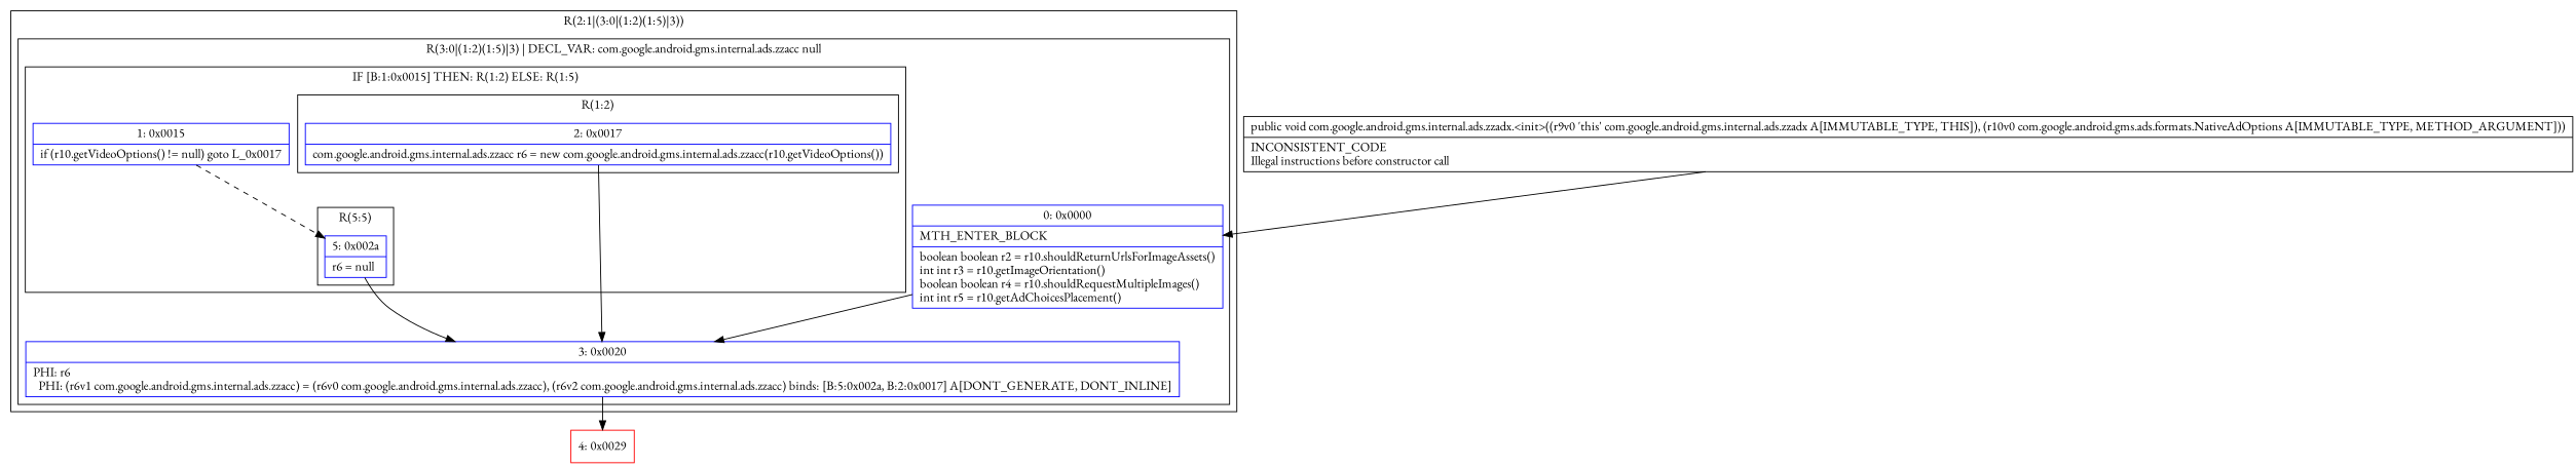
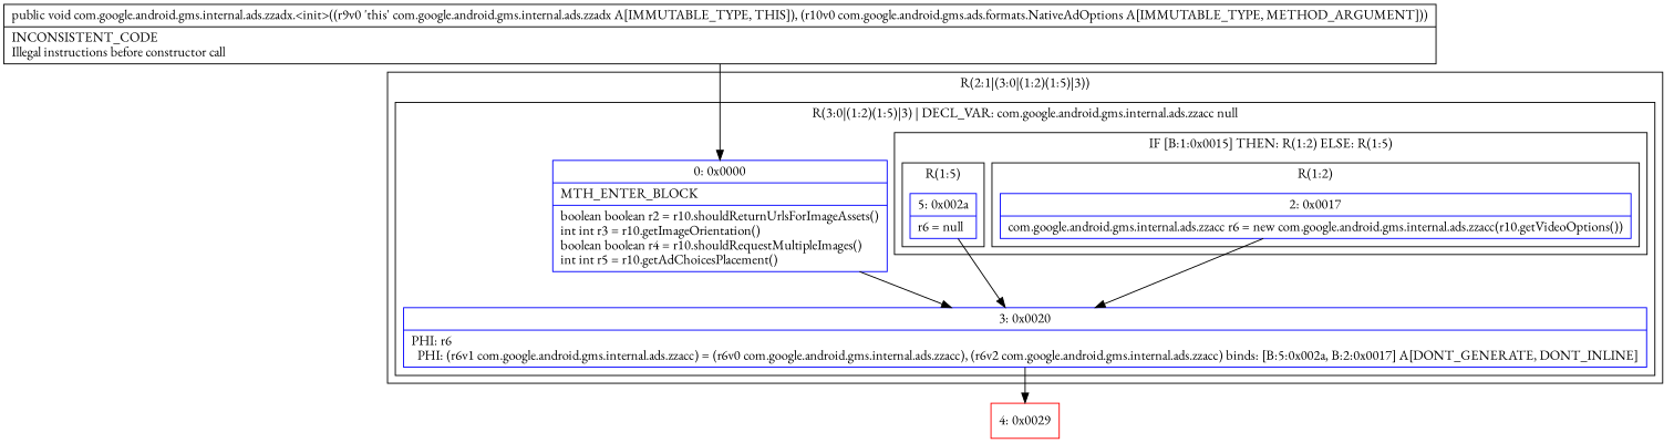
  digraph {
    fontname="EB Garamond"
    node [color=blue fontname="EB Garamond" shape=record]
    edge [fontname="EB Garamond"]
    n1 [label="{2\:\ 0x0017|com.google.android.gms.internal.ads.zzacc r6 = new com.google.android.gms.internal.ads.zzacc(r10.getVideoOptions())\l}"]
    n2 [label="{5\:\ 0x002a|r6 = null\l}"]
-   n3 [label="{1\:\ 0x0015|if (r10.getVideoOptions() != null) goto L_0x0017\l}"]
    n4 [label="{0\:\ 0x0000|MTH_ENTER_BLOCK\l|boolean boolean r2 = r10.shouldReturnUrlsForImageAssets()\lint int r3 = r10.getImageOrientation()\lboolean boolean r4 = r10.shouldRequestMultipleImages()\lint int r5 = r10.getAdChoicesPlacement()\l}"]
    n5 [label="{3\:\ 0x0020|PHI: r6 \l  PHI: (r6v1 com.google.android.gms.internal.ads.zzacc) = (r6v0 com.google.android.gms.internal.ads.zzacc), (r6v2 com.google.android.gms.internal.ads.zzacc) binds: [B:5:0x002a, B:2:0x0017] A[DONT_GENERATE, DONT_INLINE]\l}"]
    n6 [color=red label="{4\:\ 0x0029}"]
    n7 [label="{public void com.google.android.gms.internal.ads.zzadx.\<init\>((r9v0 'this' com.google.android.gms.internal.ads.zzadx A[IMMUTABLE_TYPE, THIS]), (r10v0 com.google.android.gms.ads.formats.NativeAdOptions A[IMMUTABLE_TYPE, METHOD_ARGUMENT]))  | INCONSISTENT_CODE\lIllegal instructions before constructor call\l}" color=""]
    subgraph cluster_1 {
      label="R(2:1|(3:0|(1:2)(1:5)|3))"
      subgraph cluster_2 {
        label="R(3:0|(1:2)(1:5)|3) | DECL_VAR: com.google.android.gms.internal.ads.zzacc null\l"
        n4
        n5
        subgraph cluster_3 {
          label="IF [B:1:0x0015] THEN: R(1:2) ELSE: R(1:5)"
-         n3
          subgraph cluster_4 {
            label="R(1:2)"
            n1
          }
          subgraph cluster_5 {
-           label="R(5:5)"
+           label="R(1:5)"
            n2
          }
        }
      }
    }
    n1 -> n5
    n2 -> n5
-   n3 -> n2 [style=dashed]
    n4 -> n5
    n5 -> n6
    n7 -> n4
  }
